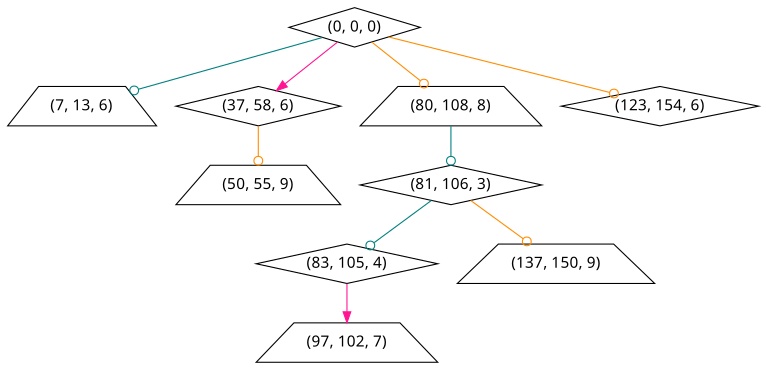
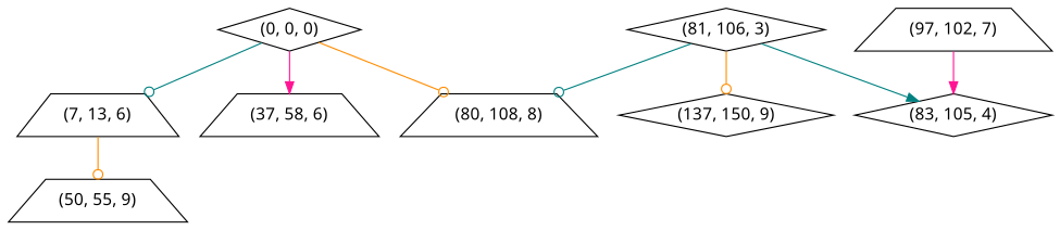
  digraph {
    fontname="Noto Sans"
    node [fontname="Noto Sans" shape=diamond]
    edge [arrowhead=odot color=darkorange fontname="Noto Sans"]
    "(7, 13, 6)" [shape=trapezium]
    "(0, 0, 0)"
-   "(37, 58, 6)"
+   "(37, 58, 6)" [shape=trapezium]
    n4 [label="(80, 108, 8)" shape=trapezium]
-   "(123, 154, 6)"
    "(50, 55, 9)" [shape=trapezium]
    "(81, 106, 3)"
    "(83, 105, 4)"
-   "(137, 150, 9)" [shape=trapezium]
+   "(137, 150, 9)"
    "(97, 102, 7)" [shape=trapezium]
    "(0, 0, 0)" -> "(7, 13, 6)" [color=teal]
    "(0, 0, 0)" -> "(37, 58, 6)" [arrowhead=normal color=deeppink]
    "(0, 0, 0)" -> n4
-   "(0, 0, 0)" -> "(123, 154, 6)"
-   "(37, 58, 6)" -> "(50, 55, 9)"
-   n4 -> "(81, 106, 3)" [color=teal]
-   "(81, 106, 3)" -> "(83, 105, 4)" [color=teal]
+   "(7, 13, 6)" -> "(50, 55, 9)"
+   "(81, 106, 3)" -> n4 [color=teal]
+   "(81, 106, 3)" -> "(83, 105, 4)" [arrowhead=normal color=teal]
    "(81, 106, 3)" -> "(137, 150, 9)"
-   "(83, 105, 4)" -> "(97, 102, 7)" [arrowhead=normal color=deeppink]
+   "(97, 102, 7)" -> "(83, 105, 4)" [arrowhead=normal color=deeppink]
  }
